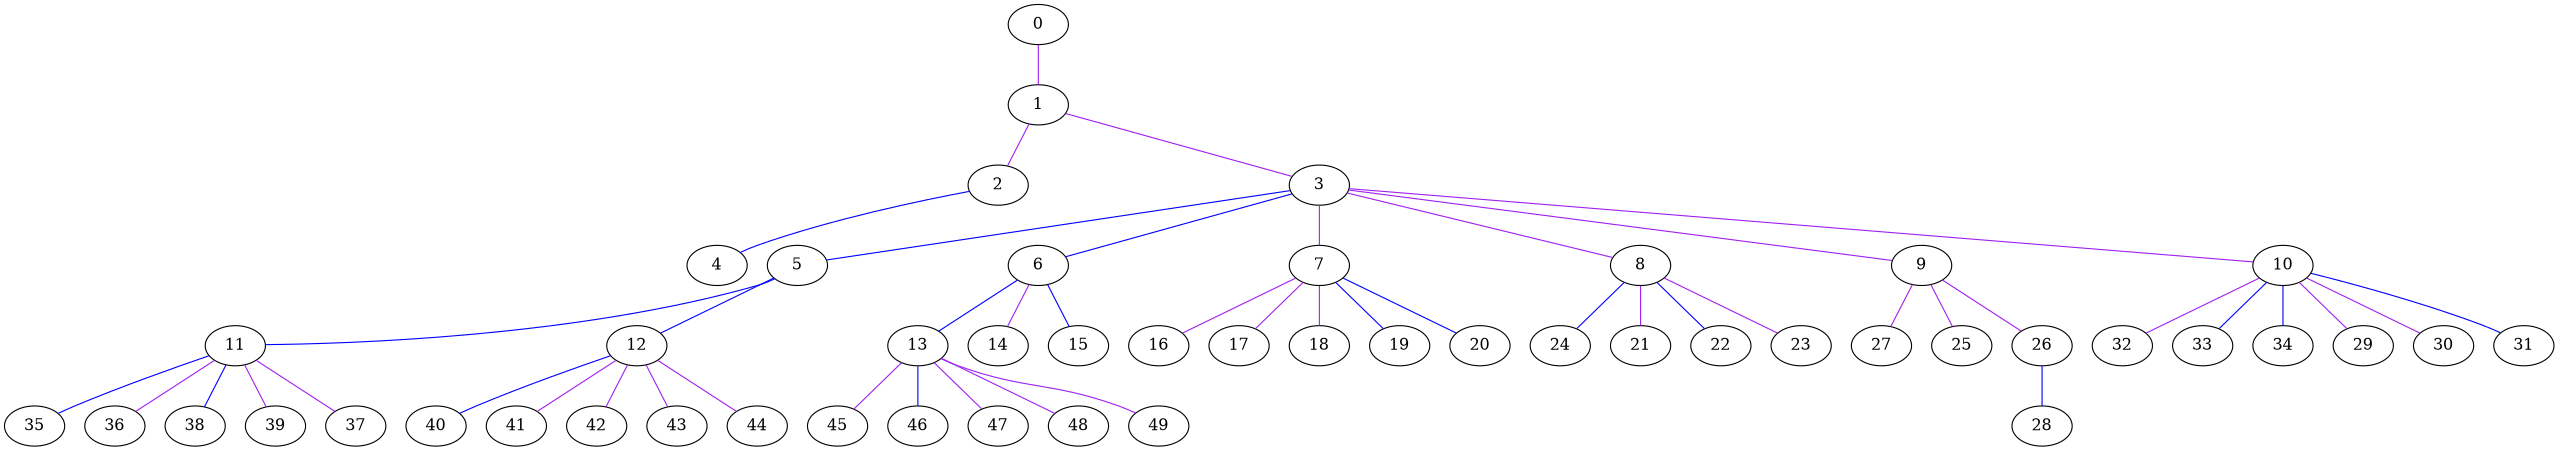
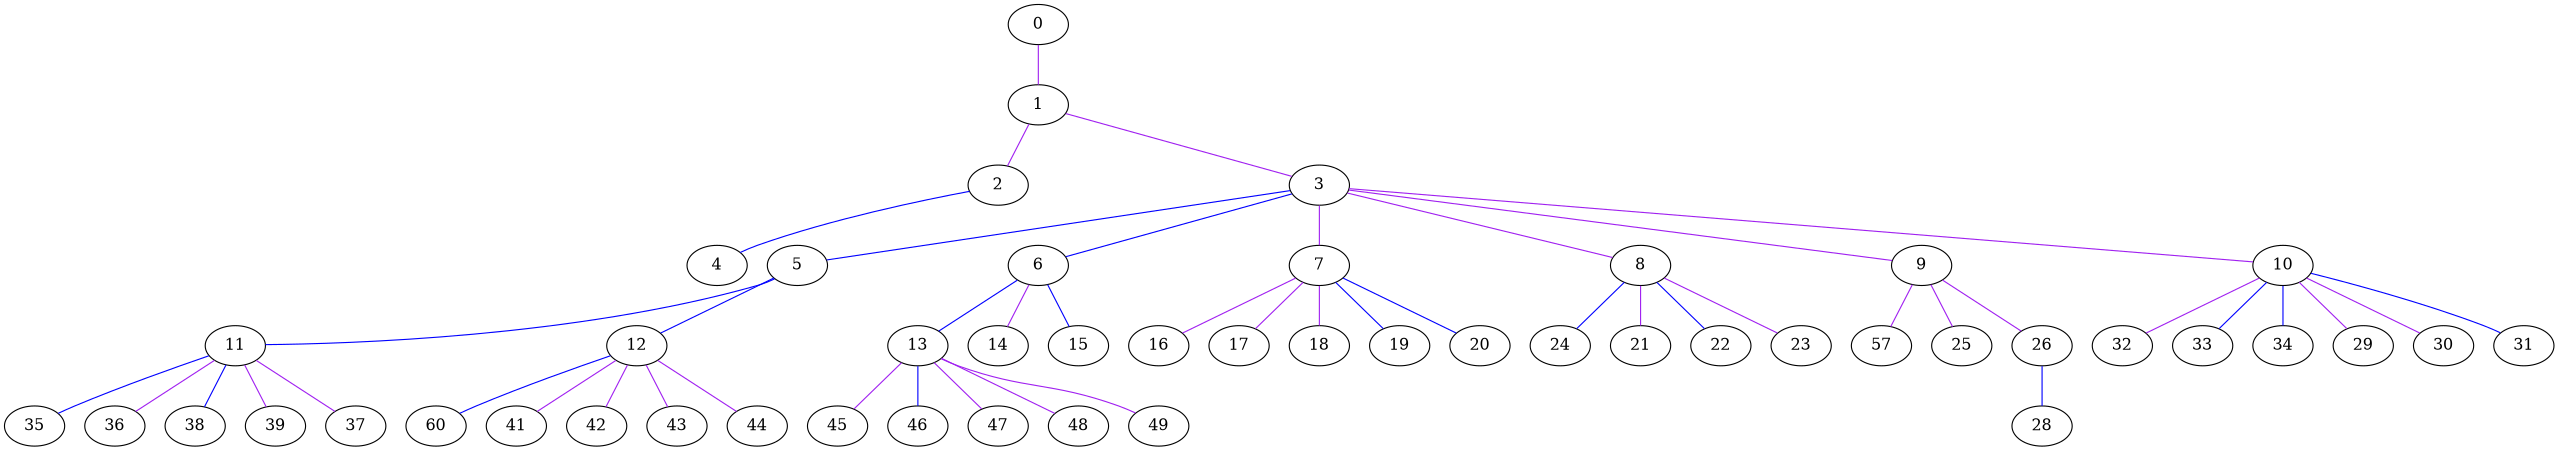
  graph {
    edge [color=purple]
    0
    1
    2
    3
    4
    5
    6
    7
    8
    9
    10
    11
    12
    13
    14
    15
    16
    17
    18
    19
    20
    24
    21
    22
    23
-   27
+   27 [label=57]
    25
    26
    32
    33
    34
    29
    30
    31
    35
    36
    38
    39
    37
-   40
+   40 [label=60]
    41
    42
    43
    44
    45
    46
    47
    48
    49
    28
    0 -- 1
    1 -- 2
    1 -- 3
    2 -- 4 [color=blue]
    3 -- 5 [color=blue]
    3 -- 6 [color=blue]
    3 -- 7
    3 -- 8
    3 -- 9
    3 -- 10
    5 -- 11 [color=blue]
    5 -- 12 [color=blue]
    6 -- 13 [color=blue]
    6 -- 14
    6 -- 15 [color=blue]
    7 -- 16
    7 -- 17
    7 -- 18
    7 -- 19 [color=blue]
    7 -- 20 [color=blue]
    8 -- 24 [color=blue]
    8 -- 21
    8 -- 22 [color=blue]
    8 -- 23
    9 -- 27
    9 -- 25
    9 -- 26
    10 -- 32
    10 -- 33 [color=blue]
    10 -- 34 [color=blue]
    10 -- 29
    10 -- 30
    10 -- 31 [color=blue]
    11 -- 35 [color=blue]
    11 -- 36
    11 -- 38 [color=blue]
    11 -- 39
    11 -- 37
    12 -- 40 [color=blue]
    12 -- 41
    12 -- 42
    12 -- 43
    12 -- 44
    13 -- 45
    13 -- 46 [color=blue]
    13 -- 47
    13 -- 48
    13 -- 49
    26 -- 28 [color=blue]
  }
